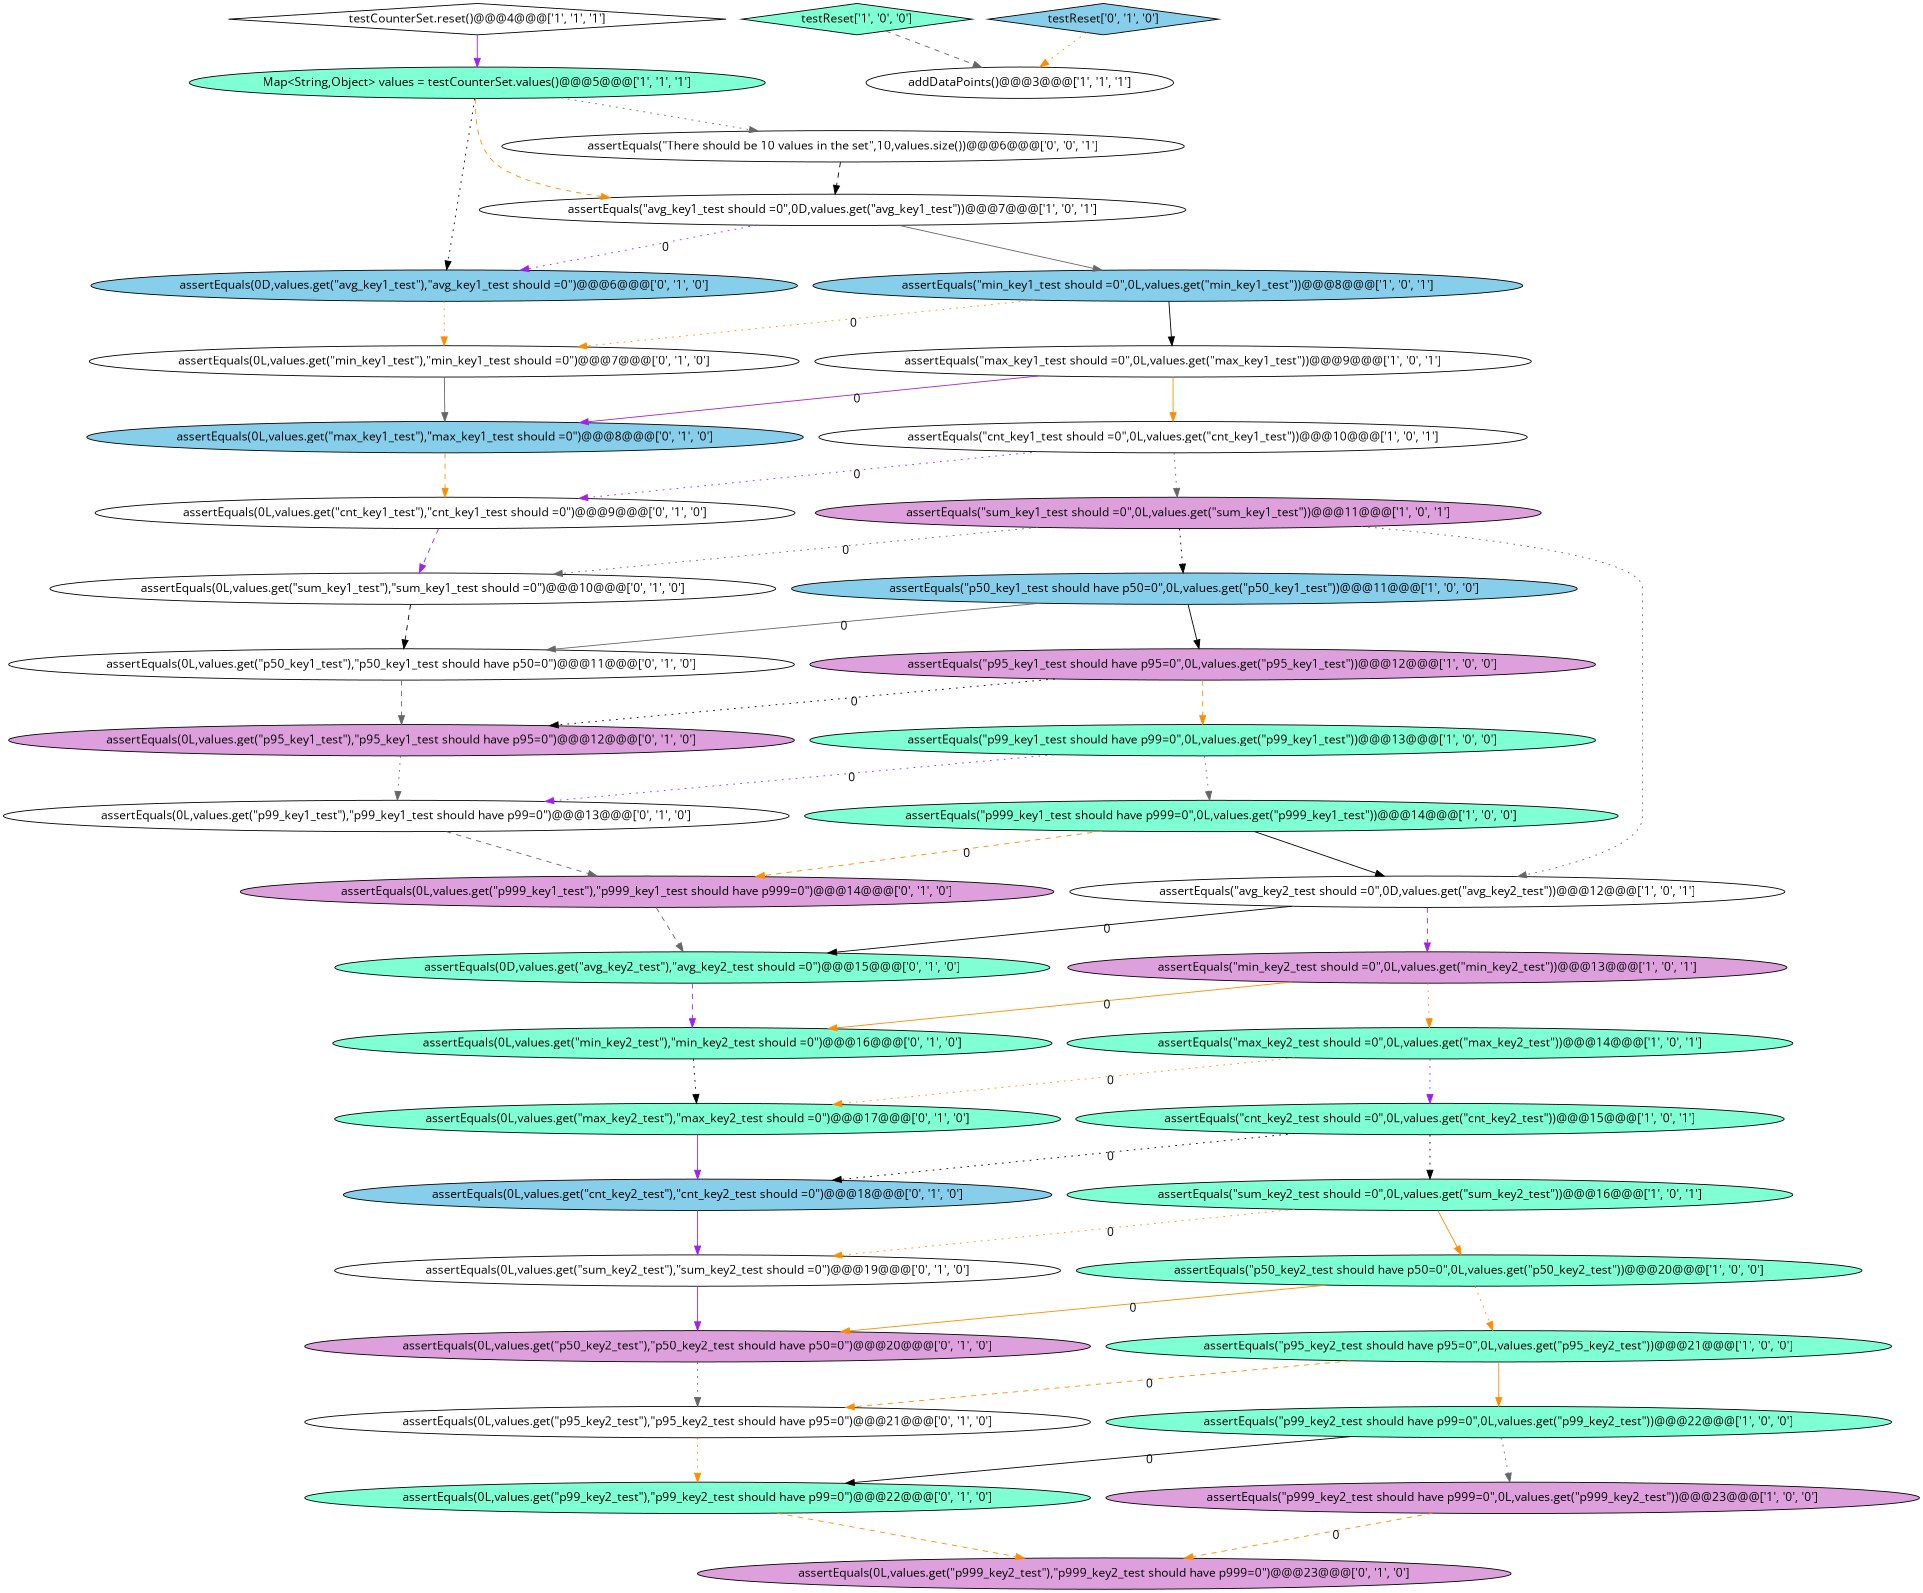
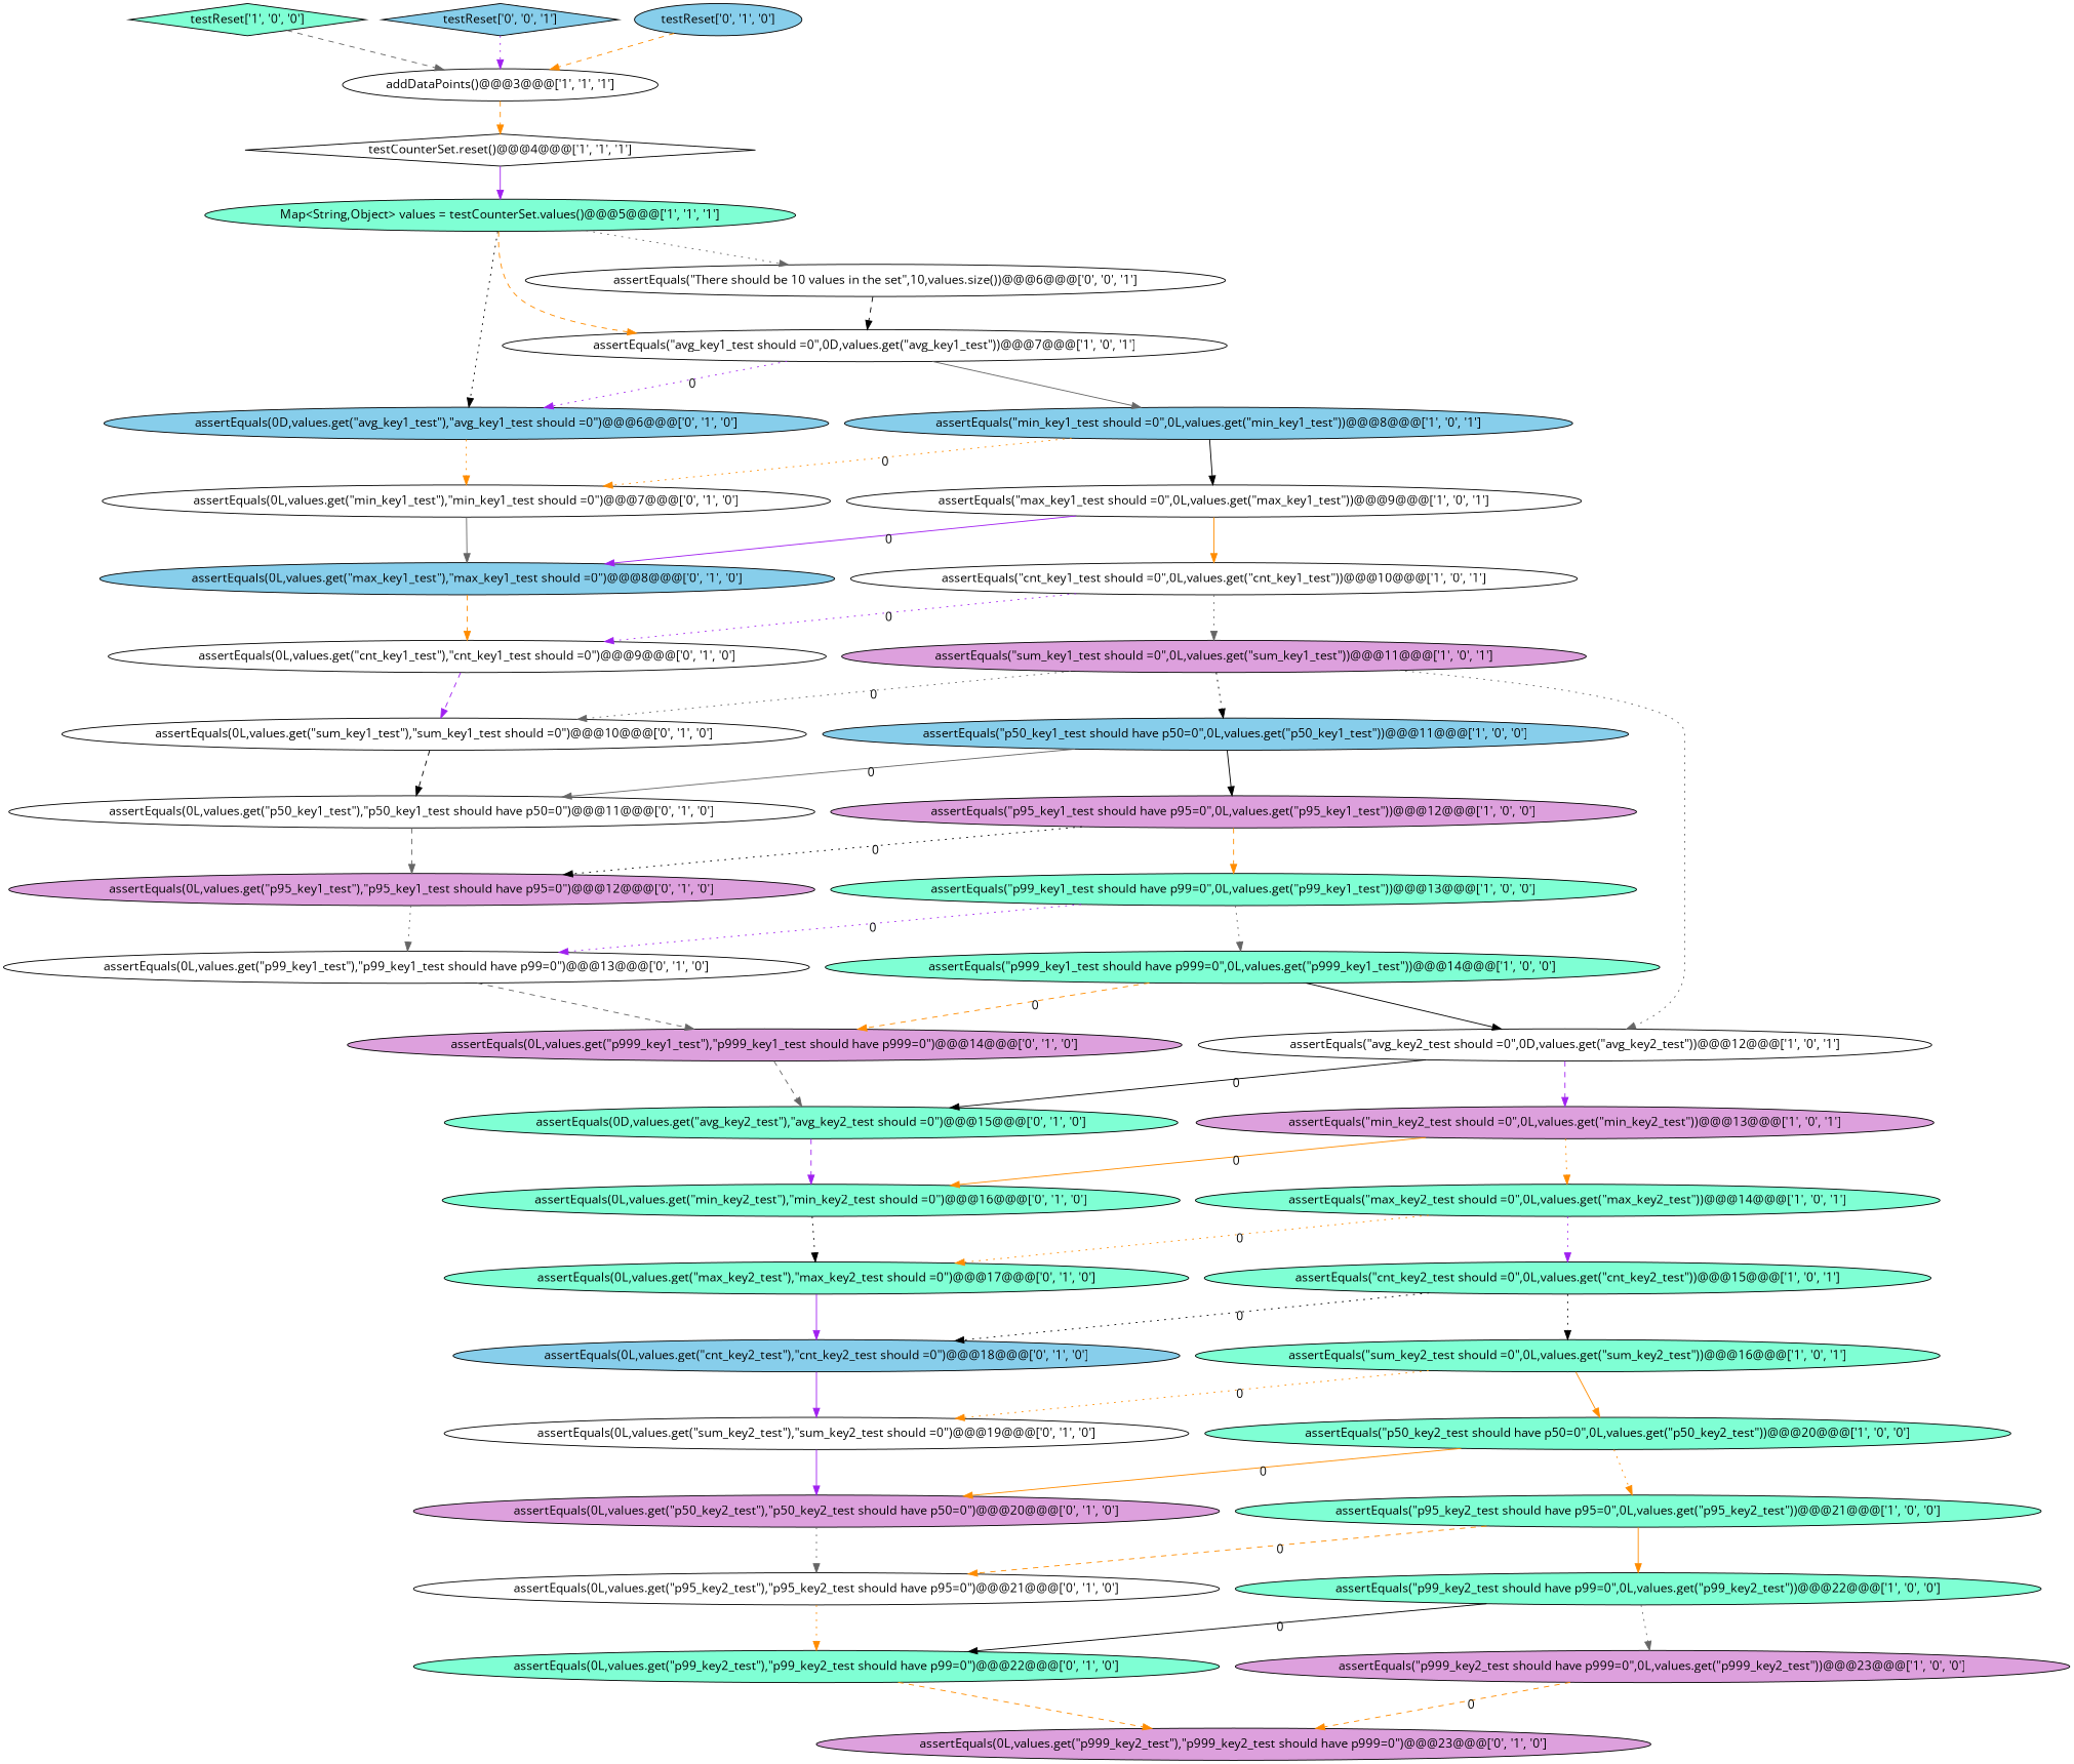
  digraph {
    fontname="Open Sans"
    node [fillcolor=aquamarine fontname="Open Sans" shape=ellipse style=filled]
    edge [color=darkorange fontname="Open Sans" style=dotted]
    n1 [label="assertEquals(0L,values.get(\"max_key2_test\"),\"max_key2_test should =0\")@@@17@@@['0', '1', '0']"]
    n2 [fillcolor=skyblue label="assertEquals(0L,values.get(\"cnt_key2_test\"),\"cnt_key2_test should =0\")@@@18@@@['0', '1', '0']"]
    n3 [fillcolor=white label="assertEquals(0L,values.get(\"sum_key2_test\"),\"sum_key2_test should =0\")@@@19@@@['0', '1', '0']"]
    n4 [fillcolor=skyblue label="assertEquals(\"min_key1_test should =0\",0L,values.get(\"min_key1_test\"))@@@8@@@['1', '0', '1']"]
    n5 [fillcolor=white label="assertEquals(\"max_key1_test should =0\",0L,values.get(\"max_key1_test\"))@@@9@@@['1', '0', '1']"]
    n6 [fillcolor=white label="assertEquals(0L,values.get(\"min_key1_test\"),\"min_key1_test should =0\")@@@7@@@['0', '1', '0']"]
    n7 [fillcolor=white label="assertEquals(\"cnt_key1_test should =0\",0L,values.get(\"cnt_key1_test\"))@@@10@@@['1', '0', '1']"]
    n8 [fillcolor=skyblue label="assertEquals(0L,values.get(\"max_key1_test\"),\"max_key1_test should =0\")@@@8@@@['0', '1', '0']"]
    n9 [fillcolor=white label="assertEquals(0L,values.get(\"p95_key2_test\"),\"p95_key2_test should have p95=0\")@@@21@@@['0', '1', '0']"]
    n10 [label="assertEquals(0L,values.get(\"p99_key2_test\"),\"p99_key2_test should have p99=0\")@@@22@@@['0', '1', '0']"]
    n11 [fillcolor=plum label="assertEquals(0L,values.get(\"p999_key2_test\"),\"p999_key2_test should have p999=0\")@@@23@@@['0', '1', '0']"]
    n12 [fillcolor=white label="addDataPoints()@@@3@@@['1', '1', '1']"]
    n13 [fillcolor=white label="testCounterSet.reset()@@@4@@@['1', '1', '1']" shape=diamond]
    n14 [label="Map<String,Object> values = testCounterSet.values()@@@5@@@['1', '1', '1']"]
    n15 [label="assertEquals(\"sum_key2_test should =0\",0L,values.get(\"sum_key2_test\"))@@@16@@@['1', '0', '1']"]
    n16 [label="assertEquals(\"p50_key2_test should have p50=0\",0L,values.get(\"p50_key2_test\"))@@@20@@@['1', '0', '0']"]
    n17 [fillcolor=plum label="assertEquals(0L,values.get(\"p50_key2_test\"),\"p50_key2_test should have p50=0\")@@@20@@@['0', '1', '0']"]
    n18 [label="assertEquals(\"p95_key2_test should have p95=0\",0L,values.get(\"p95_key2_test\"))@@@21@@@['1', '0', '0']"]
    n19 [label="testReset['1', '0', '0']" shape=diamond]
    n20 [fillcolor=plum label="assertEquals(\"p999_key2_test should have p999=0\",0L,values.get(\"p999_key2_test\"))@@@23@@@['1', '0', '0']"]
    n21 [fillcolor=plum label="assertEquals(\"sum_key1_test should =0\",0L,values.get(\"sum_key1_test\"))@@@11@@@['1', '0', '1']"]
    n22 [fillcolor=white label="assertEquals(0L,values.get(\"cnt_key1_test\"),\"cnt_key1_test should =0\")@@@9@@@['0', '1', '0']"]
    n23 [label="assertEquals(0D,values.get(\"avg_key2_test\"),\"avg_key2_test should =0\")@@@15@@@['0', '1', '0']"]
    n24 [label="assertEquals(0L,values.get(\"min_key2_test\"),\"min_key2_test should =0\")@@@16@@@['0', '1', '0']"]
    n25 [fillcolor=plum label="assertEquals(\"min_key2_test should =0\",0L,values.get(\"min_key2_test\"))@@@13@@@['1', '0', '1']"]
    n26 [label="assertEquals(\"max_key2_test should =0\",0L,values.get(\"max_key2_test\"))@@@14@@@['1', '0', '1']"]
    n27 [label="assertEquals(\"cnt_key2_test should =0\",0L,values.get(\"cnt_key2_test\"))@@@15@@@['1', '0', '1']"]
    n28 [label="assertEquals(\"p99_key2_test should have p99=0\",0L,values.get(\"p99_key2_test\"))@@@22@@@['1', '0', '0']"]
    n29 [label="assertEquals(\"p999_key1_test should have p999=0\",0L,values.get(\"p999_key1_test\"))@@@14@@@['1', '0', '0']"]
    n30 [fillcolor=white label="assertEquals(\"avg_key2_test should =0\",0D,values.get(\"avg_key2_test\"))@@@12@@@['1', '0', '1']"]
    n31 [fillcolor=plum label="assertEquals(0L,values.get(\"p999_key1_test\"),\"p999_key1_test should have p999=0\")@@@14@@@['0', '1', '0']"]
+   n32 [fillcolor=skyblue label="testReset['0', '0', '1']" shape=diamond]
    n33 [fillcolor=white label="assertEquals(0L,values.get(\"sum_key1_test\"),\"sum_key1_test should =0\")@@@10@@@['0', '1', '0']"]
    n34 [fillcolor=skyblue label="assertEquals(\"p50_key1_test should have p50=0\",0L,values.get(\"p50_key1_test\"))@@@11@@@['1', '0', '0']"]
    n35 [fillcolor=white label="assertEquals(0L,values.get(\"p50_key1_test\"),\"p50_key1_test should have p50=0\")@@@11@@@['0', '1', '0']"]
    n36 [fillcolor=plum label="assertEquals(\"p95_key1_test should have p95=0\",0L,values.get(\"p95_key1_test\"))@@@12@@@['1', '0', '0']"]
-   n37 [fillcolor=skyblue label="testReset['0', '1', '0']" shape=diamond]
+   n37 [fillcolor=skyblue label="testReset['0', '1', '0']"]
    n38 [fillcolor=plum label="assertEquals(0L,values.get(\"p95_key1_test\"),\"p95_key1_test should have p95=0\")@@@12@@@['0', '1', '0']"]
    n39 [fillcolor=white label="assertEquals(0L,values.get(\"p99_key1_test\"),\"p99_key1_test should have p99=0\")@@@13@@@['0', '1', '0']"]
    n40 [fillcolor=skyblue label="assertEquals(0D,values.get(\"avg_key1_test\"),\"avg_key1_test should =0\")@@@6@@@['0', '1', '0']"]
    n41 [label="assertEquals(\"p99_key1_test should have p99=0\",0L,values.get(\"p99_key1_test\"))@@@13@@@['1', '0', '0']"]
    n42 [fillcolor=white label="assertEquals(\"There should be 10 values in the set\",10,values.size())@@@6@@@['0', '0', '1']"]
    n43 [fillcolor=white label="assertEquals(\"avg_key1_test should =0\",0D,values.get(\"avg_key1_test\"))@@@7@@@['1', '0', '1']"]
    n1 -> n2 [color=purple style=solid]
    n2 -> n3 [color=purple style=solid]
    n3 -> n17 [color=purple style=solid]
    n4 -> n5 [color=black style=solid]
    n4 -> n6 [label=0]
    n5 -> n7 [style=solid]
    n5 -> n8 [color=purple label=0 style=solid]
    n6 -> n8 [color=gray40 style=solid]
    n7 -> n21 [color=gray40]
    n7 -> n22 [color=purple label=0]
    n8 -> n22 [style=dashed]
    n9 -> n10
    n10 -> n11 [style=dashed]
+   n12 -> n13 [style=dashed]
    n13 -> n14 [color=purple style=solid]
    n14 -> n40 [color=black]
    n14 -> n42 [color=gray40]
    n14 -> n43 [style=dashed]
    n15 -> n3 [label=0]
    n15 -> n16 [style=solid]
    n16 -> n17 [label=0 style=solid]
    n16 -> n18
    n17 -> n9 [color=gray40]
    n18 -> n9 [label=0 style=dashed]
    n18 -> n28 [style=solid]
    n19 -> n12 [color=gray40 style=dashed]
    n20 -> n11 [label=0 style=dashed]
    n21 -> n30 [color=gray40]
    n21 -> n33 [color=gray40 label=0]
    n21 -> n34 [color=black]
    n22 -> n33 [color=purple style=dashed]
    n23 -> n24 [color=purple style=dashed]
    n24 -> n1 [color=black]
    n25 -> n24 [label=0 style=solid]
    n25 -> n26
    n26 -> n1 [label=0]
    n26 -> n27 [color=purple]
    n27 -> n2 [color=black label=0]
    n27 -> n15 [color=black]
    n28 -> n10 [color=black label=0 style=solid]
    n28 -> n20 [color=gray40]
    n29 -> n30 [color=black style=solid]
    n29 -> n31 [label=0 style=dashed]
    n30 -> n23 [color=black label=0 style=solid]
    n30 -> n25 [color=purple style=dashed]
    n31 -> n23 [color=gray40 style=dashed]
+   n32 -> n12 [color=purple]
    n33 -> n35 [color=black style=dashed]
    n34 -> n35 [color=gray40 label=0 style=solid]
    n34 -> n36 [color=black style=solid]
    n35 -> n38 [color=gray40 style=dashed]
    n36 -> n38 [color=black label=0]
    n36 -> n41 [style=dashed]
-   n37 -> n12
+   n37 -> n12 [style=dashed]
    n38 -> n39 [color=gray40]
    n39 -> n31 [color=gray40 style=dashed]
    n40 -> n6
    n41 -> n29 [color=gray40]
    n41 -> n39 [color=purple label=0]
    n42 -> n43 [color=black style=dashed]
    n43 -> n4 [color=gray40 style=solid]
    n43 -> n40 [color=purple label=0]
  }
